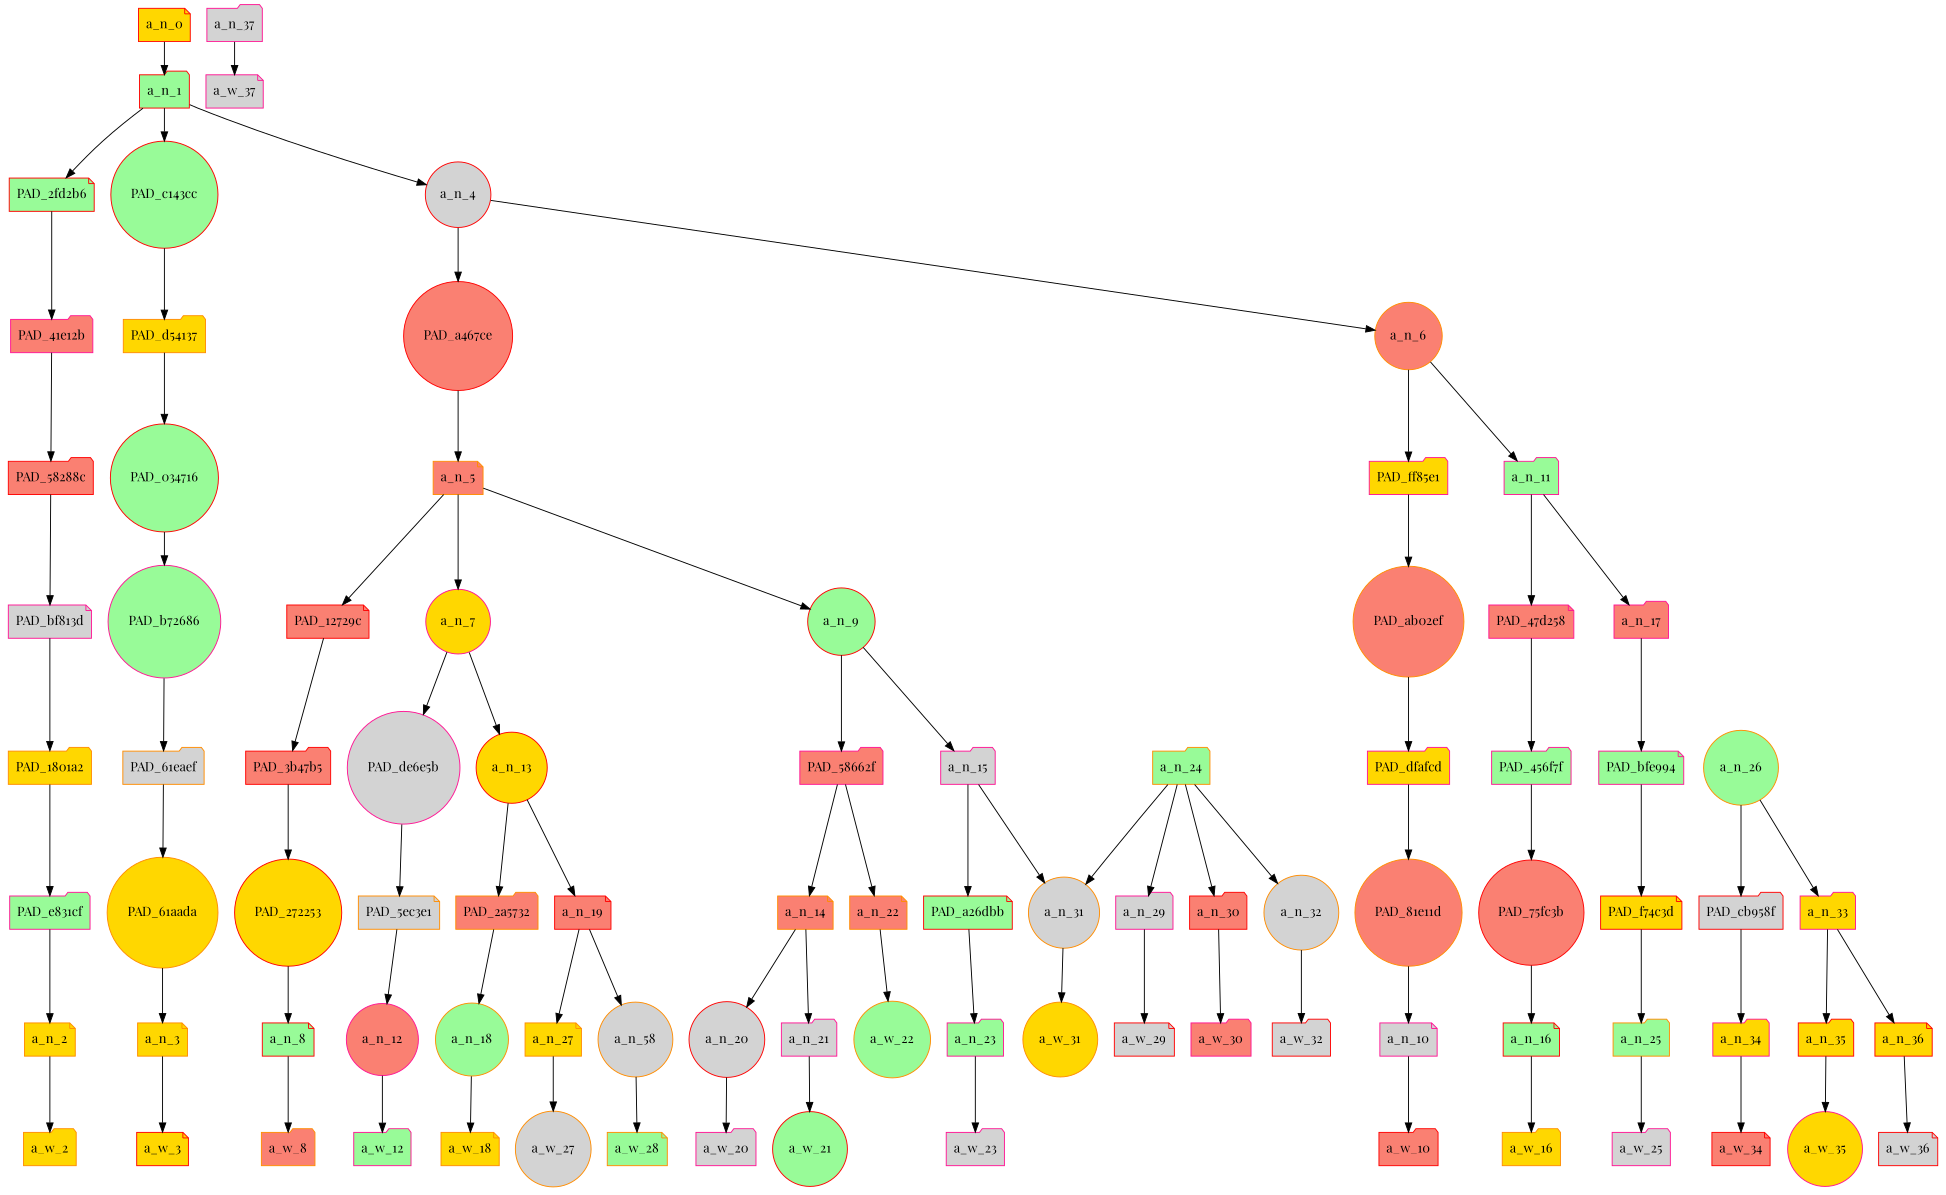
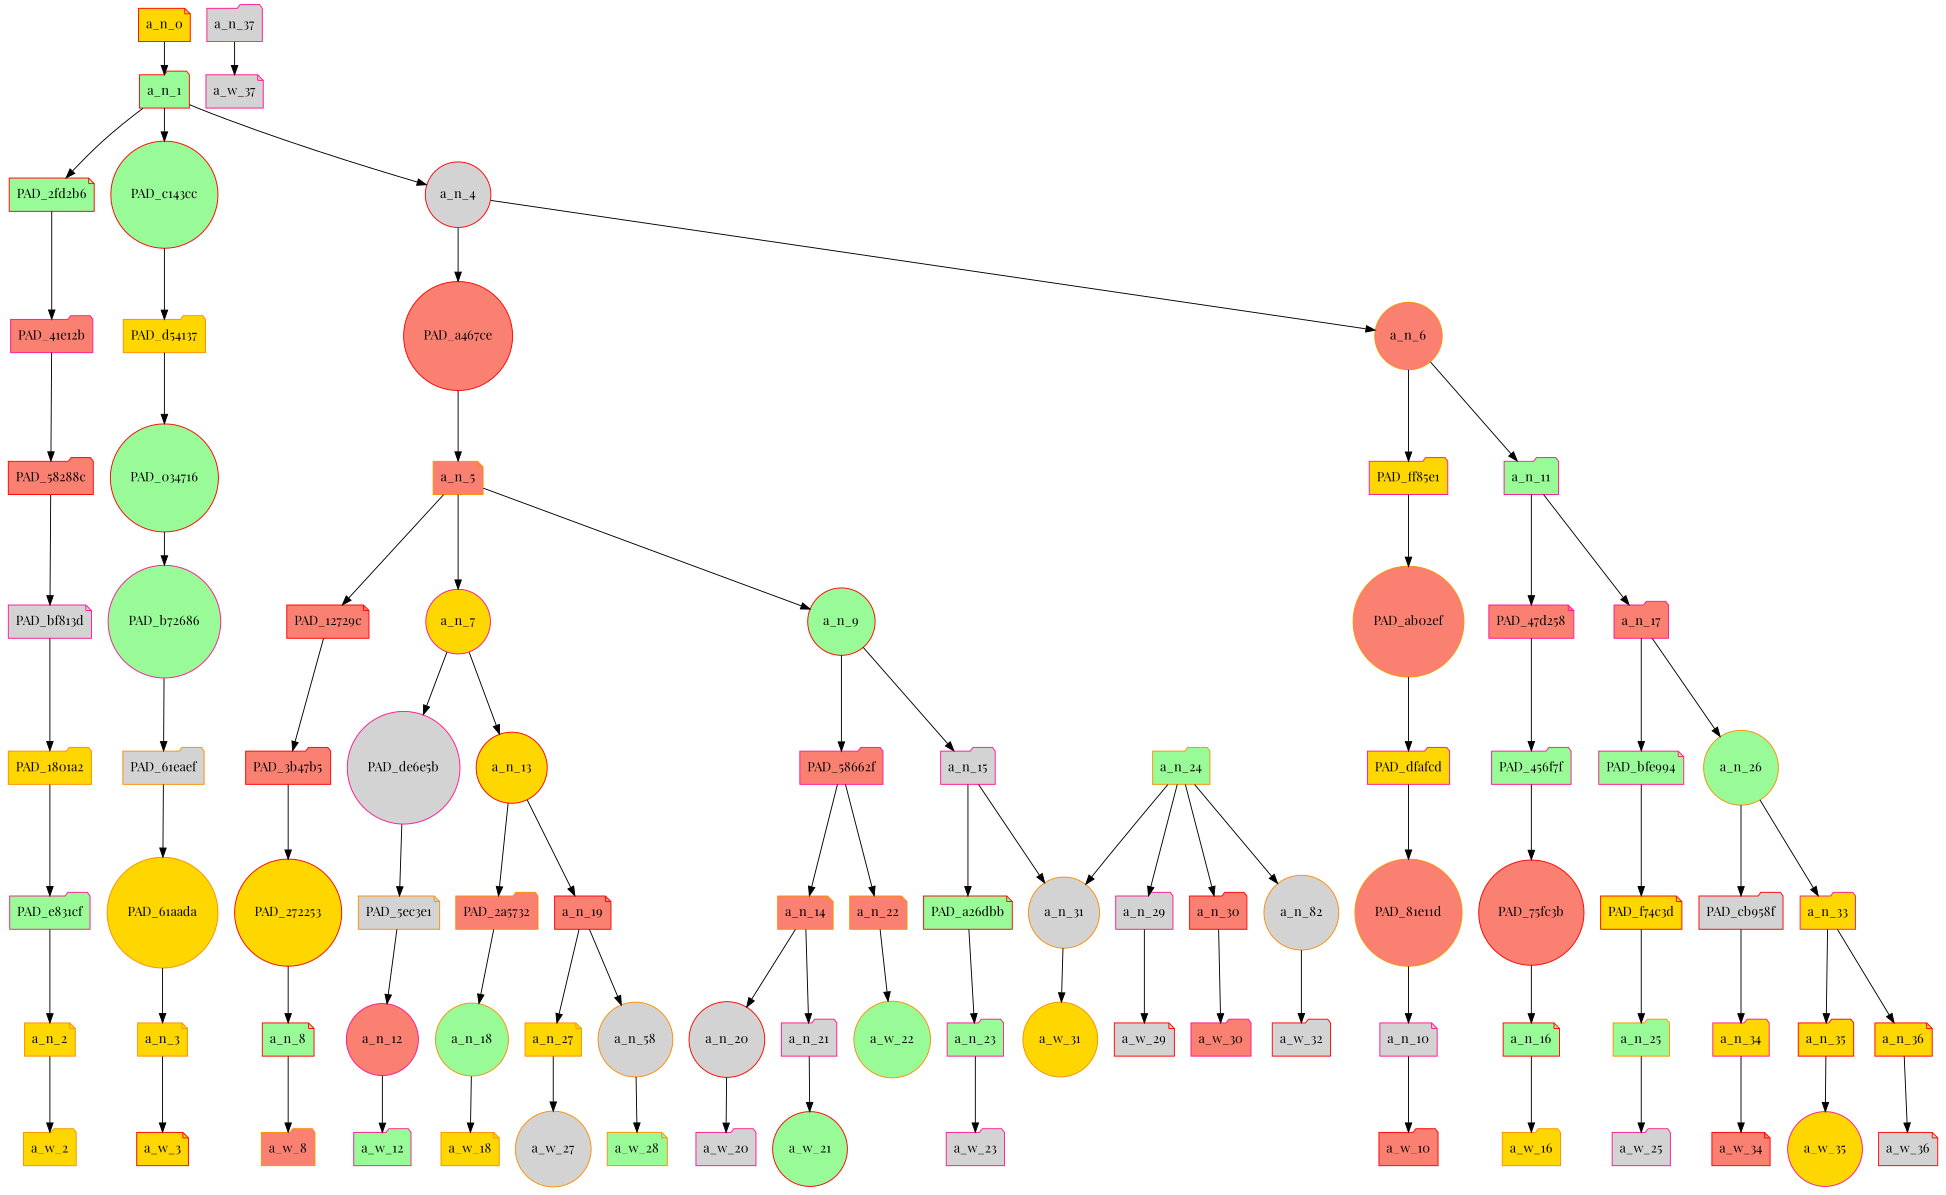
  strict digraph {
    fontname="Playfair Display"
    node [color=red div_dir=1 fillcolor=gold fontname="Playfair Display" index=0 level=1 shape=folder style=filled text_span="[0]" value=0.05282029]
    edge [fontname="Playfair Display"]
    a_n_0 [level=9 shape=note text_span="[0, 1, 2, 3, 4, 5, 6, 7, 8, 9, 10, 11, 12, 13, 14, 15, 16, 17, 18, 19, 20, 21]" value=1.00000000]
    a_n_1 [fillcolor=palegreen level=8 text_span="[0, 1, 2, 3, 4, 5, 6, 7, 8, 9, 10, 11, 12, 13, 14, 15, 16, 17, 18, 19, 20, 21]" value=0.99961144]
    PAD_2fd2b6 [fillcolor=palegreen level=7 shape=note]
    PAD_c143cc [fillcolor=palegreen index=1 level=7 shape=circle text_span="[1]" value=0.04501961]
    a_n_4 [fillcolor=lightgrey index=2 level=7 shape=circle text_span="[2, 3, 4, 5, 6, 7, 8, 9, 10, 11, 12, 13, 14, 15, 16, 17, 18, 19, 20, 21]" value=0.90138298]
    PAD_41e12b [color=deeppink fillcolor=salmon level=6]
    PAD_d54137 [color=darkorange index=1 level=6 text_span="[1]" value=0.04501961]
    PAD_a467ce [fillcolor=salmon index=2 level=6 shape=circle text_span="[2, 3, 4, 5, 6, 7, 8, 9, 10, 11, 12, 13, 14]" value=0.66443149]
    a_n_6 [color=darkorange fillcolor=salmon index=3 level=6 shape=circle text_span="[15, 16, 17, 18, 19, 20, 21]" value=0.23666145]
    PAD_58288c [fillcolor=salmon level=5]
    PAD_034716 [fillcolor=palegreen index=1 level=5 shape=circle text_span="[1]" value=0.04501961]
    a_n_5 [color=darkorange fillcolor=salmon index=2 level=5 shape=note text_span="[2, 3, 4, 5, 6, 7, 8, 9, 10, 11, 12, 13, 14]" value=0.66443149]
    PAD_ff85e1 [color=deeppink index=3 level=5 text_span="[15]" value=0.03169778]
    a_n_11 [color=deeppink fillcolor=palegreen index=4 level=5 text_span="[16, 17, 18, 19, 20, 21]" value=0.20490454]
    PAD_bf813d [color=deeppink fillcolor=lightgrey level=4 shape=note]
    PAD_1801a2 [color=darkorange level=3]
    PAD_e831cf [color=deeppink fillcolor=palegreen level=2]
    a_n_2 [color=darkorange shape=note]
    a_w_2 [color=darkorange div_dir=0 level=0 value=grown]
    PAD_b72686 [color=deeppink fillcolor=palegreen index=1 level=4 shape=circle text_span="[1]" value=0.04501961]
    PAD_61eaef [color=darkorange fillcolor=lightgrey index=1 level=3 text_span="[1]" value=0.04501961]
    PAD_61aada [color=darkorange index=1 level=2 shape=circle text_span="[1]" value=0.04501961]
    a_n_3 [color=darkorange index=1 shape=note text_span="[1]" value=0.04501961]
    a_w_3 [div_dir=0 index=1 level=0 shape=note text_span="[1]" value=ass]
    PAD_12729c [fillcolor=salmon index=3 level=4 shape=note text_span="[6]" value=0.02748205]
    a_n_7 [color=deeppink index=2 level=4 shape=circle text_span="[2, 3, 4, 5]" value=0.14504610]
    a_n_9 [fillcolor=palegreen index=4 level=4 shape=circle text_span="[7, 8, 9, 10, 11, 12, 13, 14]" value=0.49158588]
    PAD_ab02ef [color=darkorange fillcolor=salmon index=5 level=4 shape=circle text_span="[15]" value=0.03169778]
    PAD_47d258 [color=deeppink fillcolor=salmon index=6 level=4 shape=note text_span="[16]" value=0.02475014]
    a_n_17 [color=deeppink fillcolor=salmon index=7 level=4 text_span="[17, 18, 19, 20, 21]" value=0.18011769]
    PAD_3b47b5 [fillcolor=salmon index=4 level=3 text_span="[6]" value=0.02748205]
    PAD_de6e5b [color=deeppink fillcolor=lightgrey index=2 level=3 shape=circle text_span="[2]" value=0.03972109]
    a_n_13 [index=3 level=3 shape=circle text_span="[3, 4, 5]" value=0.10519438]
    PAD_58662f [color=deeppink fillcolor=salmon index=5 level=3 text_span="[7, 8, 9]" value=0.32235747]
    a_n_15 [color=deeppink div_dir=-1 fillcolor=lightgrey index=6 level=3 text_span="[10, 11, 12, 13, 14]" value=0.16895422]
    PAD_272253 [index=5 level=2 shape=circle text_span="[6]" value=0.02748205]
    PAD_5ec3e1 [color=darkorange fillcolor=lightgrey index=2 level=2 shape=note text_span="[2]" value=0.03972109]
    PAD_2a5732 [color=darkorange div_dir=-1 fillcolor=salmon index=3 level=2 text_span="[3]" value=0.03136276]
    a_n_19 [fillcolor=salmon index=4 level=2 shape=note text_span="[4, 5]" value=0.07375795]
    a_n_14 [color=darkorange fillcolor=salmon index=6 level=2 shape=note text_span="[7, 8, 9]" value=0.32235747]
    a_n_22 [color=darkorange div_dir=-1 fillcolor=salmon index=9 shape=note text_span="[9]" value=0.05108142]
    PAD_a26dbb [fillcolor=palegreen index=7 level=2 shape=note text_span="[10]" value=0.03010801]
    a_n_31 [color=darkorange div_dir=-1 fillcolor=lightgrey index=13 shape=circle text_span="[13]" value=0.05025971]
    a_n_8 [fillcolor=palegreen index=6 shape=note text_span="[6]" value=0.02748205]
    a_w_8 [color=darkorange div_dir=0 fillcolor=salmon index=6 level=0 text_span="[6]" value=and]
    a_n_12 [color=deeppink fillcolor=salmon index=2 shape=circle text_span="[2]" value=0.03972109]
    a_n_18 [color=darkorange div_dir=-1 fillcolor=palegreen index=3 shape=circle text_span="[3]" value=0.03136276]
    a_n_27 [color=darkorange index=4 shape=note text_span="[4]" value=0.03707992]
    n49 [color=darkorange fillcolor=lightgrey index=5 label=a_n_58 shape=circle text_span="[5]" value=0.03656142]
    a_w_12 [color=deeppink div_dir=0 fillcolor=palegreen index=2 level=0 text_span="[2]" value=men]
    a_w_18 [color=darkorange div_dir=0 index=3 level=0 shape=note text_span="[3]" value=doing]
    a_w_27 [color=darkorange div_dir=0 fillcolor=lightgrey index=4 level=0 shape=circle text_span="[4]" value=women]
    a_w_28 [color=darkorange div_dir=0 fillcolor=palegreen index=5 level=0 shape=note text_span="[5]" value=activities]
    a_n_20 [fillcolor=lightgrey index=7 shape=circle text_span="[7]" value=0.07237810]
    a_n_21 [color=deeppink fillcolor=lightgrey index=8 text_span="[8]" value=0.19846936]
    a_n_23 [color=deeppink fillcolor=palegreen index=10 text_span="[10]" value=0.03010801]
    a_n_24 [color=darkorange div_dir=-1 fillcolor=palegreen index=8 level=2 text_span="[11, 12, 13, 14]" value=0.13879383]
    a_n_29 [color=deeppink fillcolor=lightgrey index=11 text_span="[11]" value=0.02508377]
    a_n_30 [div_dir=-1 fillcolor=salmon index=12 text_span="[12]" value=0.03128721]
-   a_n_32 [color=darkorange fillcolor=lightgrey index=14 shape=circle text_span="[14]" value=0.03210011]
+   a_n_32 [color=darkorange fillcolor=lightgrey index=14 shape=circle text_span="[14]" value=0.03210011 label=a_n_82]
    a_w_20 [color=deeppink div_dir=0 fillcolor=lightgrey index=7 level=0 text_span="[7]" value=lil]
    a_w_21 [div_dir=0 fillcolor=palegreen index=8 level=0 shape=circle text_span="[8]" value=faggot]
    a_w_22 [color=darkorange div_dir=0 fillcolor=palegreen index=9 level=0 shape=circle text_span="[9]" value=boys]
    a_w_23 [color=deeppink div_dir=0 fillcolor=lightgrey index=10 level=0 text_span="[10]" value=taking]
    a_w_29 [div_dir=0 fillcolor=lightgrey index=11 level=0 shape=note text_span="[11]" value=your]
    a_w_30 [color=deeppink div_dir=0 fillcolor=salmon index=12 level=0 text_span="[12]" value=daughter]
    a_w_31 [color=darkorange div_dir=0 index=13 level=0 shape=circle text_span="[13]" value=homecoming]
    a_w_32 [div_dir=0 fillcolor=lightgrey index=14 level=0 text_span="[14]" value=queen]
    PAD_dfafcd [color=deeppink index=7 level=3 text_span="[15]" value=0.03169778]
    PAD_456f7f [color=deeppink fillcolor=palegreen index=8 level=3 text_span="[16]" value=0.02475014]
    PAD_bfe994 [color=deeppink div_dir=-1 fillcolor=palegreen index=9 level=3 shape=note text_span="[17]" value=0.02478918]
    a_n_26 [color=darkorange fillcolor=palegreen index=10 level=3 shape=circle text_span="[18, 19, 20, 21]" value=0.15532203]
    PAD_81e11d [color=darkorange fillcolor=salmon index=9 level=2 shape=circle text_span="[15]" value=0.03169778]
    a_n_10 [color=deeppink fillcolor=lightgrey index=15 shape=note text_span="[15]" value=0.03169778]
    a_w_10 [div_dir=0 fillcolor=salmon index=15 level=0 text_span="[15]" value=crown]
    PAD_75fc3b [fillcolor=salmon index=10 level=2 shape=circle text_span="[16]" value=0.02475014]
    PAD_f74c3d [div_dir=-1 index=11 level=2 shape=note text_span="[17]" value=0.02478918]
    PAD_cb958f [fillcolor=lightgrey index=13 level=2 text_span="[21]" value=0.02875310]
    a_n_33 [color=deeppink div_dir=-1 index=12 level=2 text_span="[18, 19, 20]" value=0.12655155]
    a_n_16 [fillcolor=palegreen index=16 shape=note text_span="[16]" value=0.02475014]
    a_w_16 [color=darkorange div_dir=0 index=16 level=0 text_span="[16]" value=this]
    a_n_25 [color=darkorange div_dir=-1 fillcolor=palegreen index=17 text_span="[17]" value=0.02478918]
    a_n_34 [color=deeppink index=21 text_span="[21]" value=0.02875310]
    a_n_35 [index=18 text_span="[18]" value=0.02233505]
    a_n_36 [div_dir=-1 index=19 shape=note text_span="[19]" value=0.04081664]
    a_w_25 [color=deeppink div_dir=0 fillcolor=lightgrey index=17 level=0 text_span="[17]" value=what]
    a_w_34 [div_dir=0 fillcolor=salmon index=21 level=0 shape=note text_span="[21]" value=wanted]
    a_w_35 [color=deeppink div_dir=0 index=18 level=0 shape=circle text_span="[18]" value=the]
    a_w_36 [div_dir=0 fillcolor=lightgrey index=19 level=0 shape=note text_span="[19]" value=fuck]
    a_n_37 [color=deeppink div_dir=-1 fillcolor=lightgrey index=20 text_span="[20]" value=0.06337482]
    a_w_37 [color=deeppink div_dir=0 fillcolor=lightgrey index=20 level=0 shape=note text_span="[20]" value=yall]
    a_n_0 -> a_n_1
    a_n_1 -> PAD_2fd2b6
    a_n_1 -> PAD_c143cc
    a_n_1 -> a_n_4
    PAD_2fd2b6 -> PAD_41e12b
    PAD_c143cc -> PAD_d54137
    a_n_4 -> PAD_a467ce
    a_n_4 -> a_n_6
    PAD_41e12b -> PAD_58288c
    PAD_d54137 -> PAD_034716
    PAD_a467ce -> a_n_5
    a_n_6 -> PAD_ff85e1
    a_n_6 -> a_n_11
    PAD_58288c -> PAD_bf813d
    PAD_034716 -> PAD_b72686
    a_n_5 -> PAD_12729c
    a_n_5 -> a_n_7
    a_n_5 -> a_n_9
    PAD_ff85e1 -> PAD_ab02ef
    a_n_11 -> PAD_47d258
    a_n_11 -> a_n_17
    PAD_bf813d -> PAD_1801a2
    PAD_1801a2 -> PAD_e831cf
    PAD_e831cf -> a_n_2
    a_n_2 -> a_w_2
    PAD_b72686 -> PAD_61eaef
    PAD_61eaef -> PAD_61aada
    PAD_61aada -> a_n_3
    a_n_3 -> a_w_3
    PAD_12729c -> PAD_3b47b5
    a_n_7 -> PAD_de6e5b
    a_n_7 -> a_n_13
    a_n_9 -> PAD_58662f
    a_n_9 -> a_n_15
    PAD_ab02ef -> PAD_dfafcd
    PAD_47d258 -> PAD_456f7f
    a_n_17 -> PAD_bfe994
+   a_n_17 -> a_n_26
    PAD_3b47b5 -> PAD_272253
    PAD_de6e5b -> PAD_5ec3e1
    a_n_13 -> PAD_2a5732
    a_n_13 -> a_n_19
    PAD_58662f -> a_n_14
    PAD_58662f -> a_n_22
    a_n_15 -> PAD_a26dbb
    a_n_15 -> a_n_31
    PAD_272253 -> a_n_8
    PAD_5ec3e1 -> a_n_12
    PAD_2a5732 -> a_n_18
    a_n_19 -> a_n_27
    a_n_19 -> n49
    a_n_14 -> a_n_20
    a_n_14 -> a_n_21
    a_n_22 -> a_w_22
    PAD_a26dbb -> a_n_23
    a_n_31 -> a_w_31
    a_n_8 -> a_w_8
    a_n_12 -> a_w_12
    a_n_18 -> a_w_18
    a_n_27 -> a_w_27
    n49 -> a_w_28
    a_n_20 -> a_w_20
    a_n_21 -> a_w_21
    a_n_23 -> a_w_23
    a_n_24 -> a_n_31
    a_n_24 -> a_n_29
    a_n_24 -> a_n_30
    a_n_24 -> a_n_32
    a_n_29 -> a_w_29
    a_n_30 -> a_w_30
    a_n_32 -> a_w_32
    PAD_dfafcd -> PAD_81e11d
    PAD_456f7f -> PAD_75fc3b
    PAD_bfe994 -> PAD_f74c3d
    a_n_26 -> PAD_cb958f
    a_n_26 -> a_n_33
    PAD_81e11d -> a_n_10
    a_n_10 -> a_w_10
    PAD_75fc3b -> a_n_16
    PAD_f74c3d -> a_n_25
    PAD_cb958f -> a_n_34
    a_n_33 -> a_n_35
    a_n_33 -> a_n_36
    a_n_16 -> a_w_16
    a_n_25 -> a_w_25
    a_n_34 -> a_w_34
    a_n_35 -> a_w_35
    a_n_36 -> a_w_36
    a_n_37 -> a_w_37
  }
